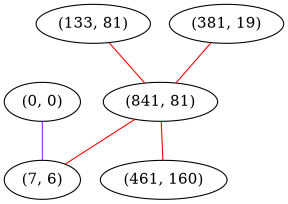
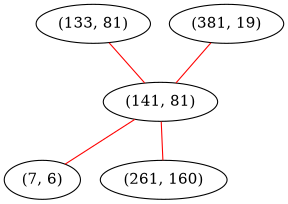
  graph {
    edge [color=red weight=1]
-   "(0, 0)"
    "(7, 6)"
    "(133, 81)"
-   "(141, 81)" [label="(841, 81)"]
-   "(261, 160)" [label="(461, 160)"]
+   "(141, 81)"
+   "(261, 160)"
    n6 [label="(381, 19)"]
-   "(0, 0)" -- "(7, 6)" [color=purple weight=4]
    "(133, 81)" -- "(141, 81)"
    "(141, 81)" -- "(7, 6)"
    "(141, 81)" -- "(261, 160)"
    n6 -- "(141, 81)"
  }
